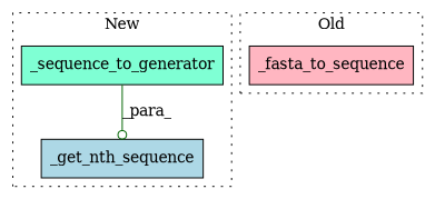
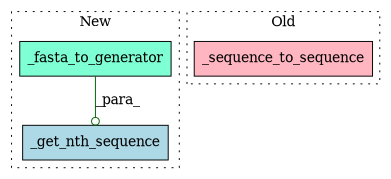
  digraph {
    node [a=32 shape=box style=filled]
    n1 [l="18,1" label=_get_nth_sequence s="4175,4241" fillcolor=lightblue]
-   n2 [l="20,1" label=_sequence_to_generator s="4193,4232" fillcolor=aquamarine]
-   n3 [l="19,1" label=_fasta_to_sequence s="4074,4120" fillcolor=lightpink]
+   n2 [l="20,1" label=_fasta_to_generator s="4193,4232" fillcolor=aquamarine]
+   n3 [l="19,1" label=_sequence_to_sequence s="4074,4120" fillcolor=lightpink]
    subgraph cluster_1 {
      label=New
      style=dotted
      n1
      n2
    }
    subgraph cluster_2 {
      label=Old
      style=dotted
      n3
    }
    n2 -> n1 [label=_para_ color=darkgreen arrowhead=odot]
  }
